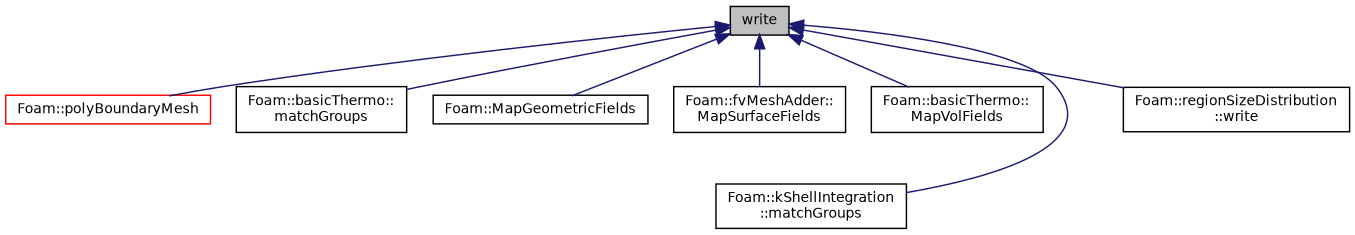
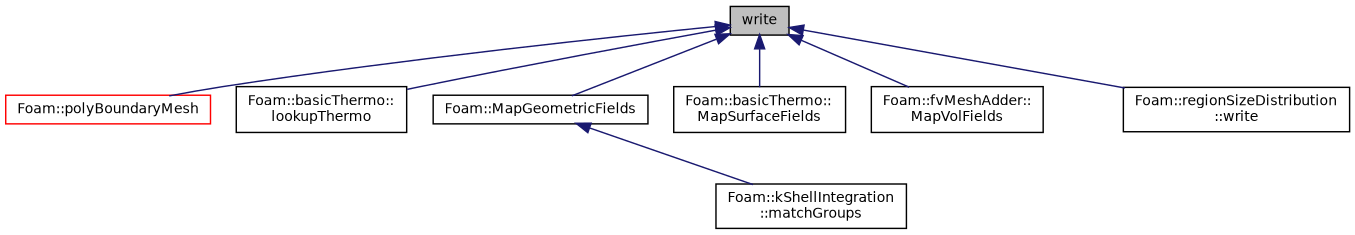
  digraph {
    rankdir=TB
    node [color=black fontname=Helvetica fontsize=10 shape=record]
    edge [color=midnightblue dir=back fontname=Helvetica fontsize=10 labelfontname=Helvetica labelfontsize=10 style=solid]
    n1 [fillcolor=grey75 fontcolor=black height=0.2 label=write style=filled width=0.4]
    n2 [color=red height=0.2 label="Foam::polyBoundaryMesh" width=0.4]
-   n3 [height=0.2 label="Foam::basicThermo::\lmatchGroups" width=0.4]
+   n3 [height=0.2 label="Foam::basicThermo::\llookupThermo" width=0.4]
    n4 [height=0.2 label="Foam::MapGeometricFields" width=0.4]
-   n5 [height=0.2 label="Foam::fvMeshAdder::\lMapSurfaceFields" width=0.4]
-   n6 [height=0.2 label="Foam::basicThermo::\lMapVolFields" width=0.4]
+   n5 [height=0.2 label="Foam::basicThermo::\lMapSurfaceFields" width=0.4]
+   n6 [height=0.2 label="Foam::fvMeshAdder::\lMapVolFields" width=0.4]
    n7 [height=0.2 label="Foam::kShellIntegration\l::matchGroups" width=0.4]
    n8 [height=0.2 label="Foam::regionSizeDistribution\l::write" width=0.4]
    n1 -> n2
    n1 -> n3
    n1 -> n4
    n1 -> n5
    n1 -> n6
-   n1 -> n7
+   n4 -> n7
    n1 -> n8
  }
